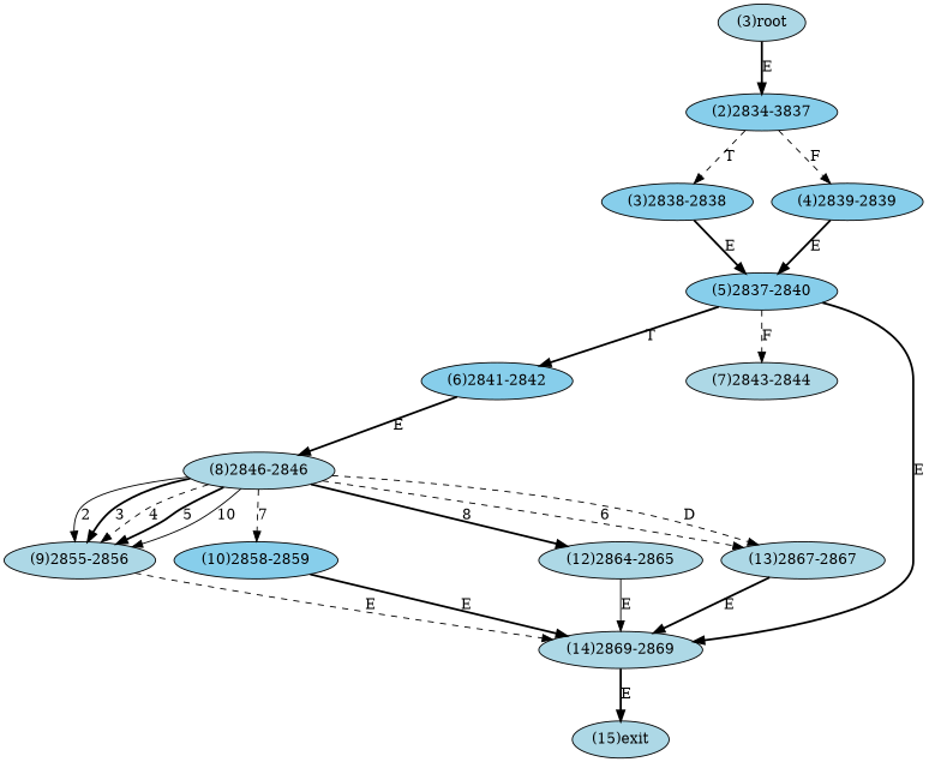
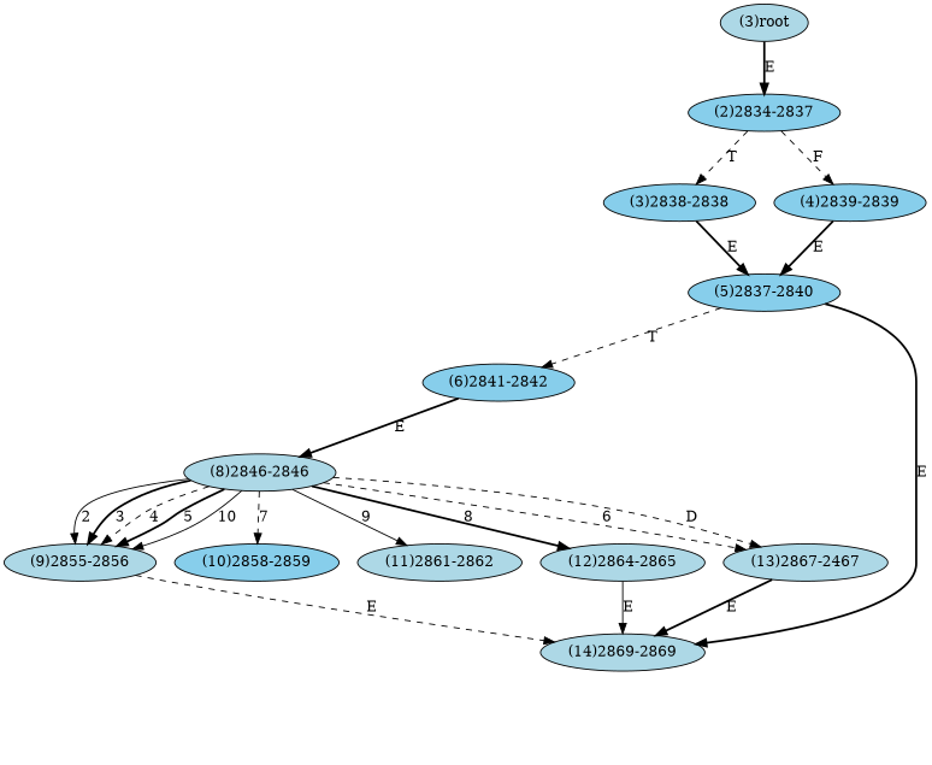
  digraph {
    node [fillcolor=lightblue style=filled]
    edge [style=bold]
    n1 [label="(3)root"]
-   n2 [fillcolor=skyblue label="(2)2834-3837"]
+   n2 [fillcolor=skyblue label="(2)2834-2837"]
    n3 [fillcolor=skyblue label="(3)2838-2838"]
    n4 [fillcolor=skyblue label="(4)2839-2839"]
    n5 [fillcolor=skyblue label="(5)2837-2840"]
    n6 [fillcolor=skyblue label="(6)2841-2842"]
-   n7 [label="(7)2843-2844"]
    n8 [label="(14)2869-2869"]
    n9 [label="(8)2846-2846"]
    n10 [label="(9)2855-2856"]
    n11 [fillcolor=skyblue label="(10)2858-2859"]
+   n12 [label="(11)2861-2862"]
    n13 [label="(12)2864-2865"]
-   n14 [label="(13)2867-2867"]
-   n15 [label="(15)exit"]
+   n14 [label="(13)2867-2467"]
    n1 -> n2 [label=E]
    n2 -> n3 [label=T style=dashed]
    n2 -> n4 [label=F style=dashed]
    n3 -> n5 [label=E]
    n4 -> n5 [label=E]
-   n5 -> n6 [label=T]
-   n5 -> n7 [label=F style=dashed]
+   n5 -> n6 [label=T style=dashed]
    n5 -> n8 [label=E]
    n6 -> n9 [label=E]
-   n8 -> n15 [label=E]
    n9 -> n10 [label=2 style=solid]
    n9 -> n10 [label=3]
    n9 -> n10 [label=4 style=dashed]
    n9 -> n10 [label=5]
    n9 -> n10 [label=10 style=solid]
    n9 -> n11 [label=7 style=dashed]
+   n9 -> n12 [label=9 style=solid]
    n9 -> n13 [label=8]
    n9 -> n14 [label=6 style=dashed]
    n9 -> n14 [label=D style=dashed]
    n10 -> n8 [label=E style=dashed]
-   n11 -> n8 [label=E]
    n13 -> n8 [label=E style=solid]
    n14 -> n8 [label=E]
  }
